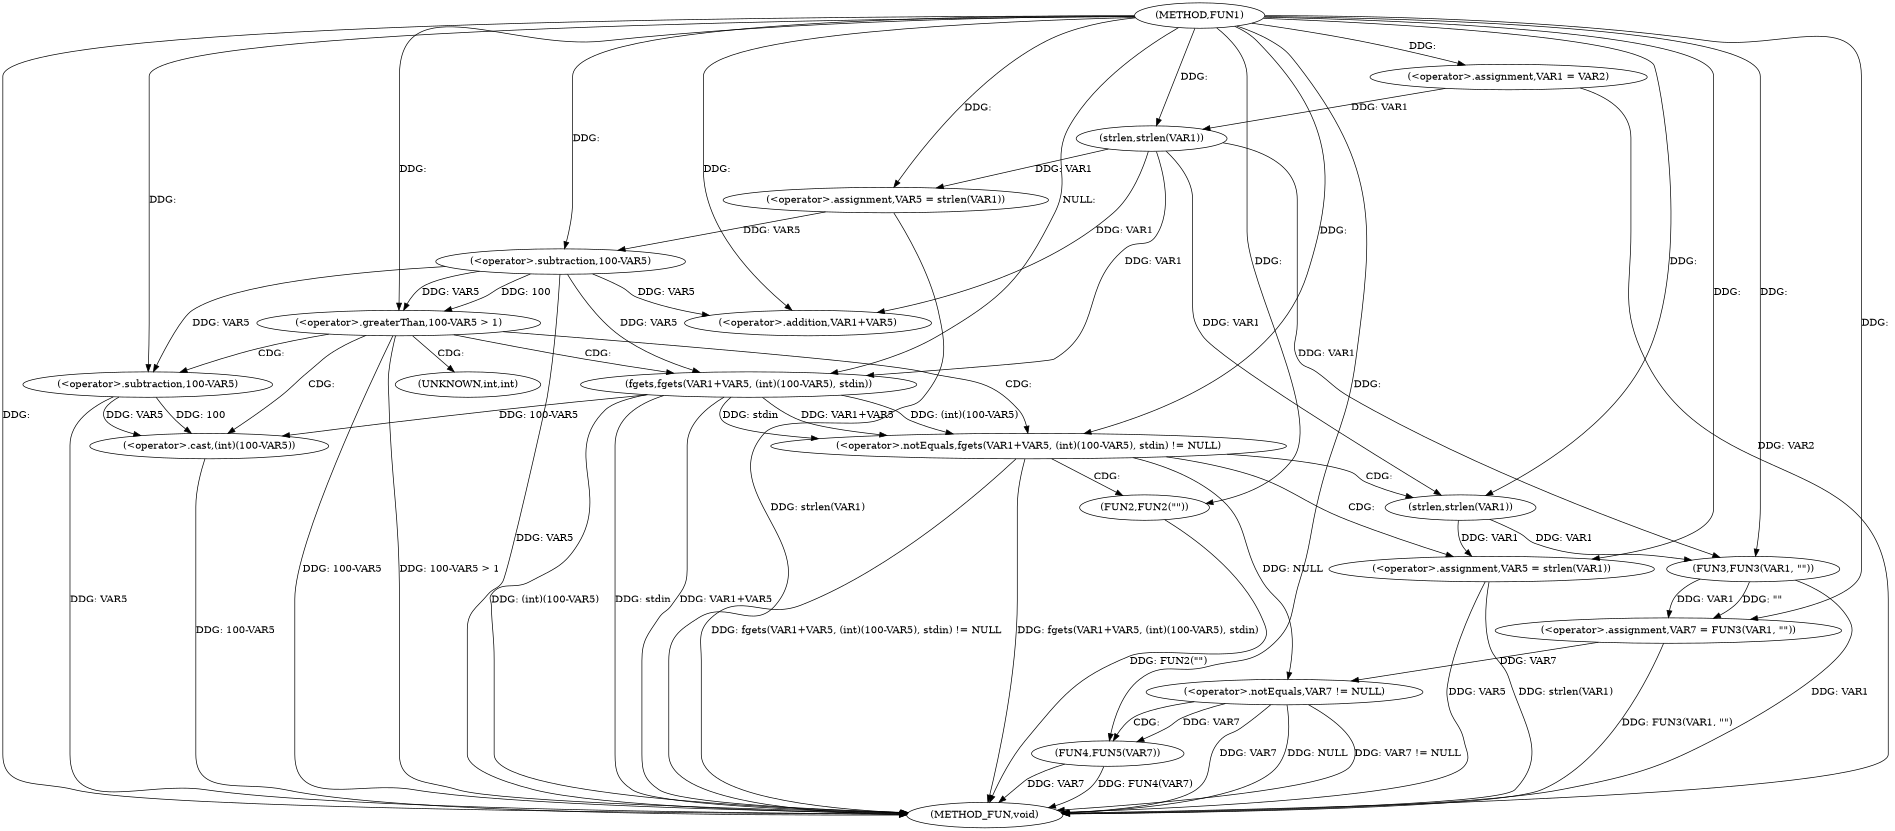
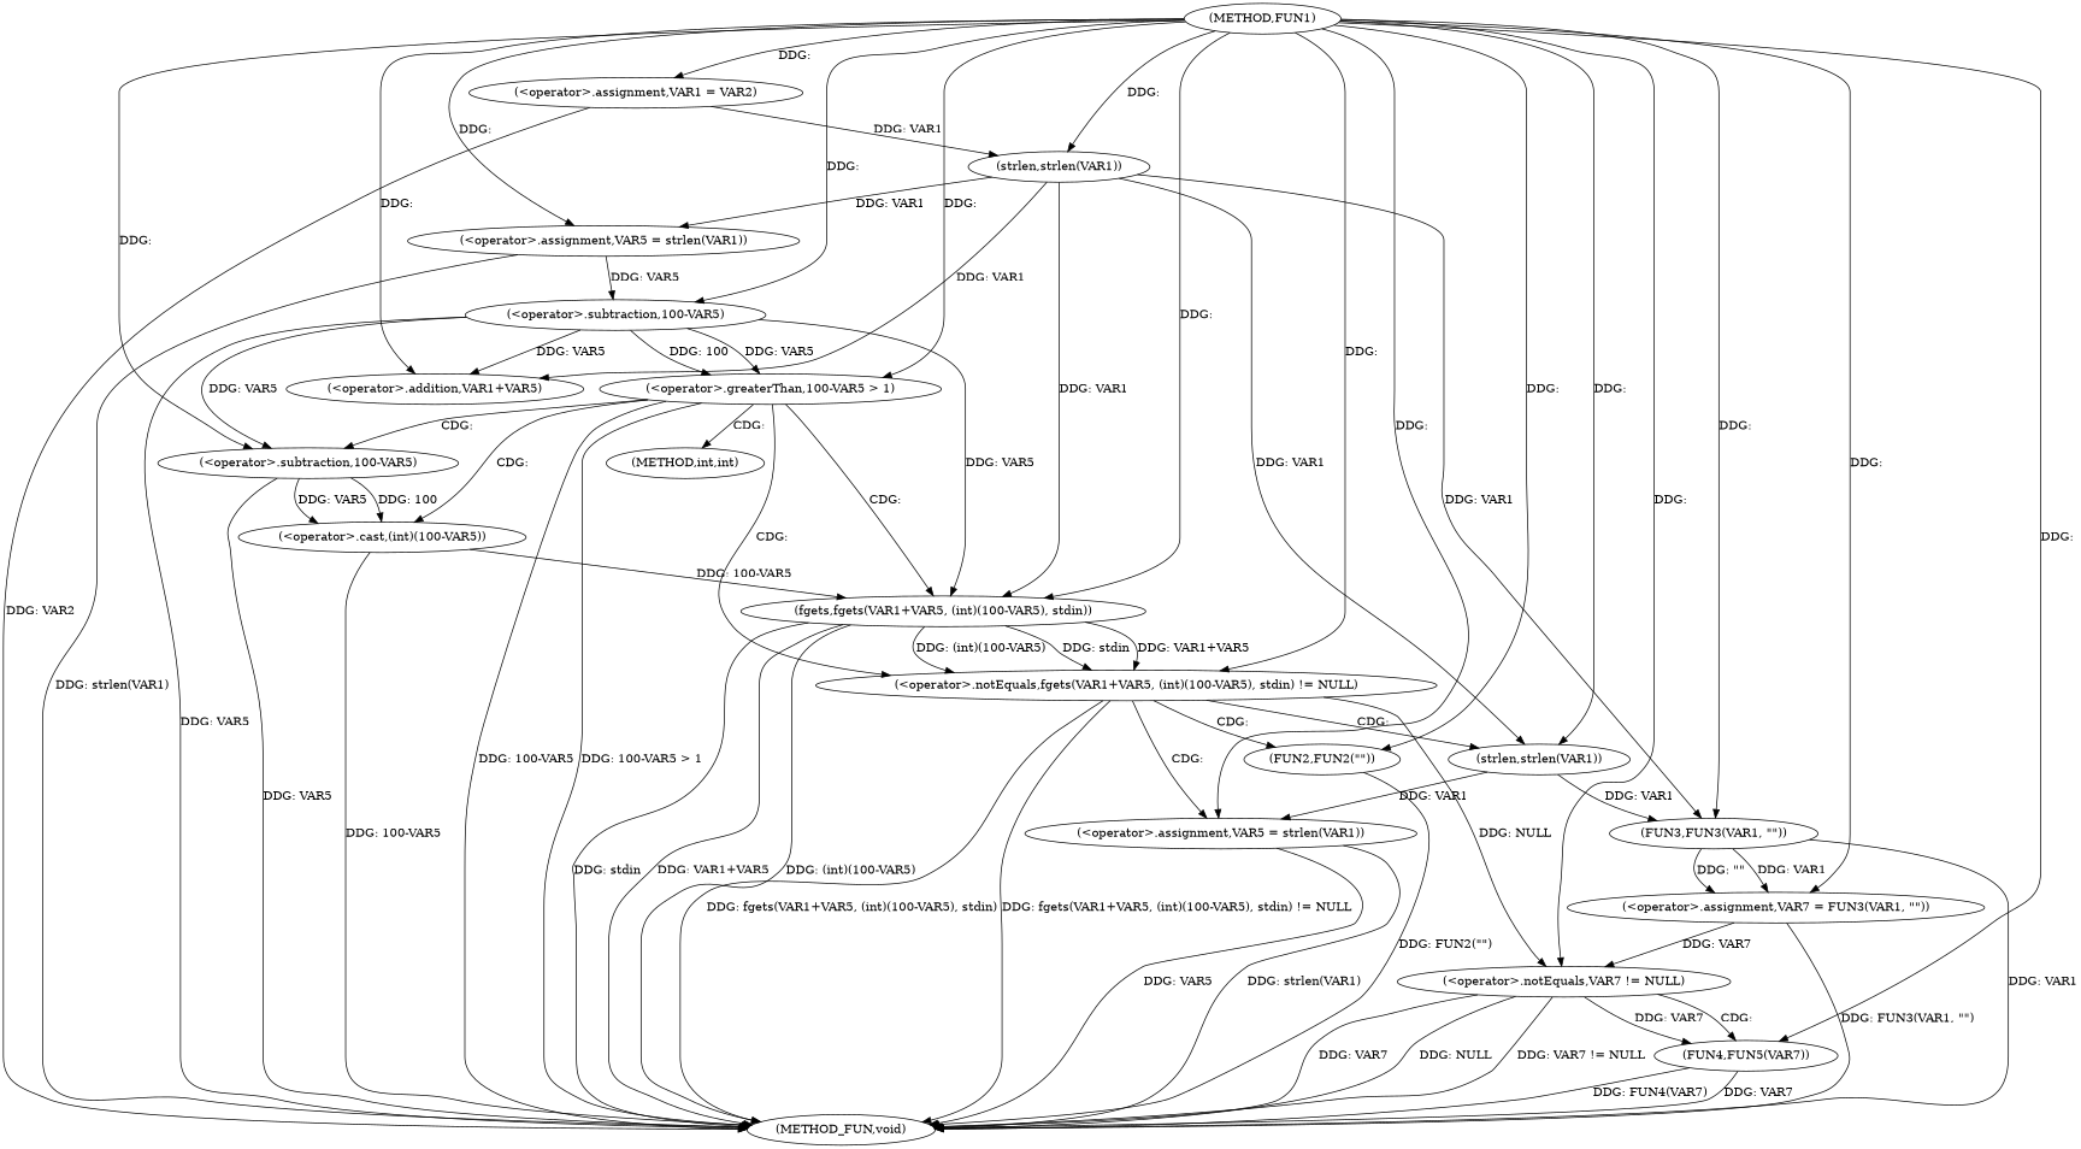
  digraph {
    n1 [label="(METHOD,FUN1)"]
    n2 [label="(<operator>.assignment,VAR1 = VAR2)"]
    n3 [label="(<operator>.assignment,VAR5 = strlen(VAR1))"]
    n4 [label="(strlen,strlen(VAR1))"]
    n5 [label="(<operator>.greaterThan,100-VAR5 > 1)"]
    n6 [label="(<operator>.subtraction,100-VAR5)"]
    n7 [label="(<operator>.notEquals,fgets(VAR1+VAR5, (int)(100-VAR5), stdin) != NULL)"]
    n8 [label="(fgets,fgets(VAR1+VAR5, (int)(100-VAR5), stdin))"]
    n9 [label="(<operator>.addition,VAR1+VAR5)"]
    n10 [label="(<operator>.subtraction,100-VAR5)"]
    n11 [label="(<operator>.assignment,VAR5 = strlen(VAR1))"]
    n12 [label="(strlen,strlen(VAR1))"]
    n13 [label="(FUN2,FUN2(\"\"))"]
    n14 [label="(<operator>.assignment,VAR7 = FUN3(VAR1, \"\"))"]
    n15 [label="(FUN3,FUN3(VAR1, \"\"))"]
    n16 [label="(<operator>.notEquals,VAR7 != NULL)"]
    n17 [label="(FUN4,FUN5(VAR7))"]
    n18 [label="(METHOD_FUN,void)"]
    n19 [label="(<operator>.cast,(int)(100-VAR5))"]
-   n20 [label="(UNKNOWN,int,int)"]
+   n20 [label="(METHOD,int,int)"]
    n1 -> n2 [label="DDG: "]
    n1 -> n3 [label="DDG: "]
    n1 -> n4 [label="DDG: "]
    n1 -> n5 [label="DDG: "]
    n1 -> n6 [label="DDG: "]
    n1 -> n7 [label="DDG: "]
-   n1 -> n8 [label="NULL: "]
+   n1 -> n8 [label="DDG: "]
    n1 -> n9 [label="DDG: "]
    n1 -> n10 [label="DDG: "]
    n1 -> n11 [label="DDG: "]
    n1 -> n12 [label="DDG: "]
    n1 -> n13 [label="DDG: "]
    n1 -> n14 [label="DDG: "]
    n1 -> n15 [label="DDG: "]
-   n1 -> n18 [label="DDG: "]
+   n1 -> n16 [label="DDG: "]
    n1 -> n17 [label="DDG: "]
    n2 -> n4 [label="DDG: VAR1"]
    n2 -> n18 [label="DDG: VAR2"]
    n3 -> n6 [label="DDG: VAR5"]
    n3 -> n18 [label="DDG: strlen(VAR1)"]
    n4 -> n3 [label="DDG: VAR1"]
    n4 -> n8 [label="DDG: VAR1"]
    n4 -> n9 [label="DDG: VAR1"]
    n4 -> n12 [label="DDG: VAR1"]
    n4 -> n15 [label="DDG: VAR1"]
    n5 -> n7 [label="CDG: "]
    n5 -> n8 [label="CDG: "]
    n5 -> n10 [label="CDG: "]
    n5 -> n18 [label="DDG: 100-VAR5 > 1"]
    n5 -> n18 [label="DDG: 100-VAR5"]
    n5 -> n19 [label="CDG: "]
    n5 -> n20 [label="CDG: "]
    n6 -> n5 [label="DDG: 100"]
    n6 -> n5 [label="DDG: VAR5"]
    n6 -> n8 [label="DDG: VAR5"]
    n6 -> n9 [label="DDG: VAR5"]
    n6 -> n10 [label="DDG: VAR5"]
    n6 -> n18 [label="DDG: VAR5"]
    n7 -> n11 [label="CDG: "]
    n7 -> n12 [label="CDG: "]
    n7 -> n13 [label="CDG: "]
    n7 -> n16 [label="DDG: NULL"]
    n7 -> n18 [label="DDG: fgets(VAR1+VAR5, (int)(100-VAR5), stdin) != NULL"]
    n7 -> n18 [label="DDG: fgets(VAR1+VAR5, (int)(100-VAR5), stdin)"]
    n8 -> n7 [label="DDG: VAR1+VAR5"]
    n8 -> n7 [label="DDG: (int)(100-VAR5)"]
    n8 -> n7 [label="DDG: stdin"]
    n8 -> n18 [label="DDG: (int)(100-VAR5)"]
    n8 -> n18 [label="DDG: stdin"]
    n8 -> n18 [label="DDG: VAR1+VAR5"]
    n10 -> n18 [label="DDG: VAR5"]
    n10 -> n19 [label="DDG: 100"]
    n10 -> n19 [label="DDG: VAR5"]
    n11 -> n18 [label="DDG: strlen(VAR1)"]
    n11 -> n18 [label="DDG: VAR5"]
    n12 -> n11 [label="DDG: VAR1"]
    n12 -> n15 [label="DDG: VAR1"]
    n13 -> n18 [label="DDG: FUN2(\"\")"]
    n14 -> n16 [label="DDG: VAR7"]
    n14 -> n18 [label="DDG: FUN3(VAR1, \"\")"]
    n15 -> n14 [label="DDG: VAR1"]
    n15 -> n14 [label="DDG: \"\""]
    n15 -> n18 [label="DDG: VAR1"]
    n16 -> n17 [label="DDG: VAR7"]
    n16 -> n17 [label="CDG: "]
    n16 -> n18 [label="DDG: VAR7"]
    n16 -> n18 [label="DDG: NULL"]
    n16 -> n18 [label="DDG: VAR7 != NULL"]
    n17 -> n18 [label="DDG: FUN4(VAR7)"]
    n17 -> n18 [label="DDG: VAR7"]
-   n8 -> n19 [label="DDG: 100-VAR5"]
+   n19 -> n8 [label="DDG: 100-VAR5"]
    n19 -> n18 [label="DDG: 100-VAR5"]
  }
